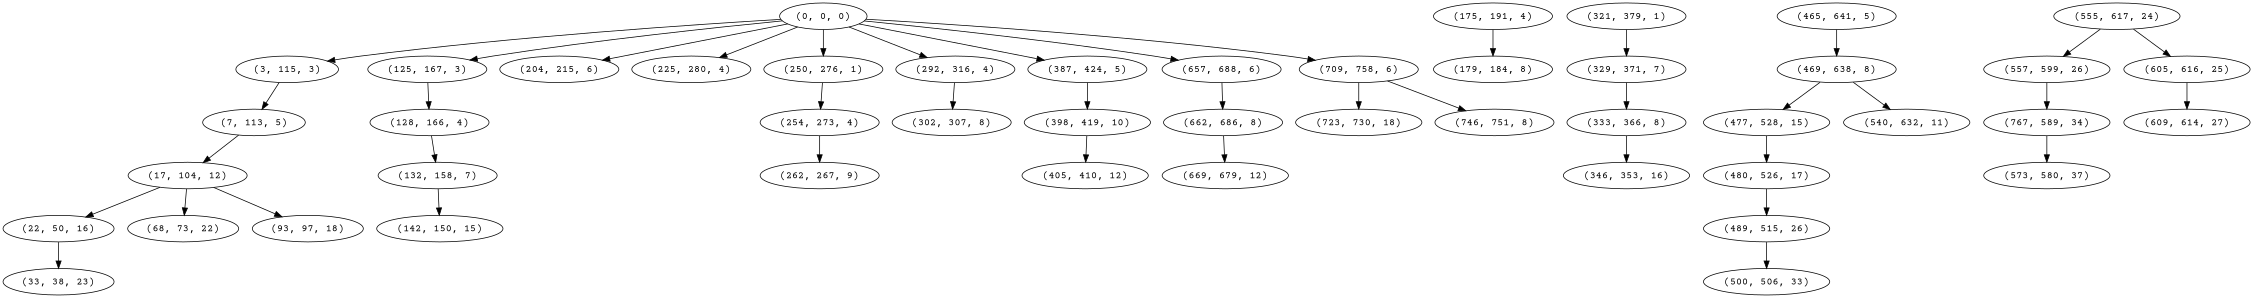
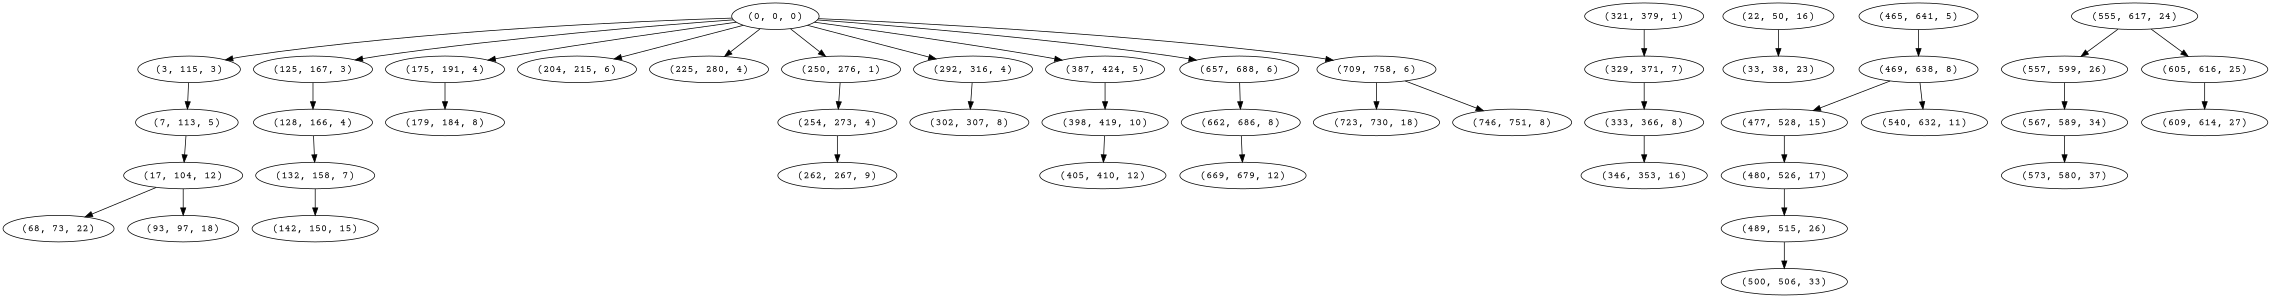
  digraph {
    fontname="Courier Prime"
    node [fontname="Courier Prime"]
    edge [fontname="Courier Prime"]
    "(0, 0, 0)"
    "(3, 115, 3)"
    "(125, 167, 3)"
    "(175, 191, 4)"
    "(204, 215, 6)"
    n6 [label="(225, 280, 4)"]
    "(250, 276, 1)"
    "(292, 316, 4)"
    "(387, 424, 5)"
    "(657, 688, 6)"
    "(709, 758, 6)"
    "(7, 113, 5)"
    "(128, 166, 4)"
    "(179, 184, 8)"
    "(254, 273, 4)"
    "(302, 307, 8)"
    "(321, 379, 1)"
    "(329, 371, 7)"
    "(398, 419, 10)"
    "(662, 686, 8)"
    "(723, 730, 18)"
    "(746, 751, 8)"
    "(17, 104, 12)"
    "(22, 50, 16)"
    "(68, 73, 22)"
    "(93, 97, 18)"
    "(33, 38, 23)"
    "(132, 158, 7)"
    "(142, 150, 15)"
    "(262, 267, 9)"
    "(333, 366, 8)"
    "(346, 353, 16)"
    "(405, 410, 12)"
    "(465, 641, 5)"
    "(469, 638, 8)"
    "(477, 528, 15)"
    "(540, 632, 11)"
    "(480, 526, 17)"
    "(489, 515, 26)"
    "(500, 506, 33)"
    "(555, 617, 24)"
    "(557, 599, 26)"
    "(605, 616, 25)"
-   "(567, 589, 34)" [label="(767, 589, 34)"]
+   "(567, 589, 34)"
    "(609, 614, 27)"
    "(573, 580, 37)"
    "(669, 679, 12)"
    "(0, 0, 0)" -> "(3, 115, 3)"
    "(0, 0, 0)" -> "(125, 167, 3)"
+   "(0, 0, 0)" -> "(175, 191, 4)"
    "(0, 0, 0)" -> "(204, 215, 6)"
    "(0, 0, 0)" -> n6
    "(0, 0, 0)" -> "(250, 276, 1)"
    "(0, 0, 0)" -> "(292, 316, 4)"
    "(0, 0, 0)" -> "(387, 424, 5)"
    "(0, 0, 0)" -> "(657, 688, 6)"
    "(0, 0, 0)" -> "(709, 758, 6)"
    "(3, 115, 3)" -> "(7, 113, 5)"
    "(125, 167, 3)" -> "(128, 166, 4)"
    "(175, 191, 4)" -> "(179, 184, 8)"
    "(250, 276, 1)" -> "(254, 273, 4)"
    "(292, 316, 4)" -> "(302, 307, 8)"
    "(387, 424, 5)" -> "(398, 419, 10)"
    "(657, 688, 6)" -> "(662, 686, 8)"
    "(709, 758, 6)" -> "(723, 730, 18)"
    "(709, 758, 6)" -> "(746, 751, 8)"
    "(7, 113, 5)" -> "(17, 104, 12)"
    "(128, 166, 4)" -> "(132, 158, 7)"
    "(254, 273, 4)" -> "(262, 267, 9)"
    "(321, 379, 1)" -> "(329, 371, 7)"
    "(329, 371, 7)" -> "(333, 366, 8)"
    "(398, 419, 10)" -> "(405, 410, 12)"
    "(662, 686, 8)" -> "(669, 679, 12)"
-   "(17, 104, 12)" -> "(22, 50, 16)"
    "(17, 104, 12)" -> "(68, 73, 22)"
    "(17, 104, 12)" -> "(93, 97, 18)"
    "(22, 50, 16)" -> "(33, 38, 23)"
    "(132, 158, 7)" -> "(142, 150, 15)"
    "(333, 366, 8)" -> "(346, 353, 16)"
    "(465, 641, 5)" -> "(469, 638, 8)"
    "(469, 638, 8)" -> "(477, 528, 15)"
    "(469, 638, 8)" -> "(540, 632, 11)"
    "(477, 528, 15)" -> "(480, 526, 17)"
    "(480, 526, 17)" -> "(489, 515, 26)"
    "(489, 515, 26)" -> "(500, 506, 33)"
    "(555, 617, 24)" -> "(557, 599, 26)"
    "(555, 617, 24)" -> "(605, 616, 25)"
    "(557, 599, 26)" -> "(567, 589, 34)"
    "(605, 616, 25)" -> "(609, 614, 27)"
    "(567, 589, 34)" -> "(573, 580, 37)"
  }
